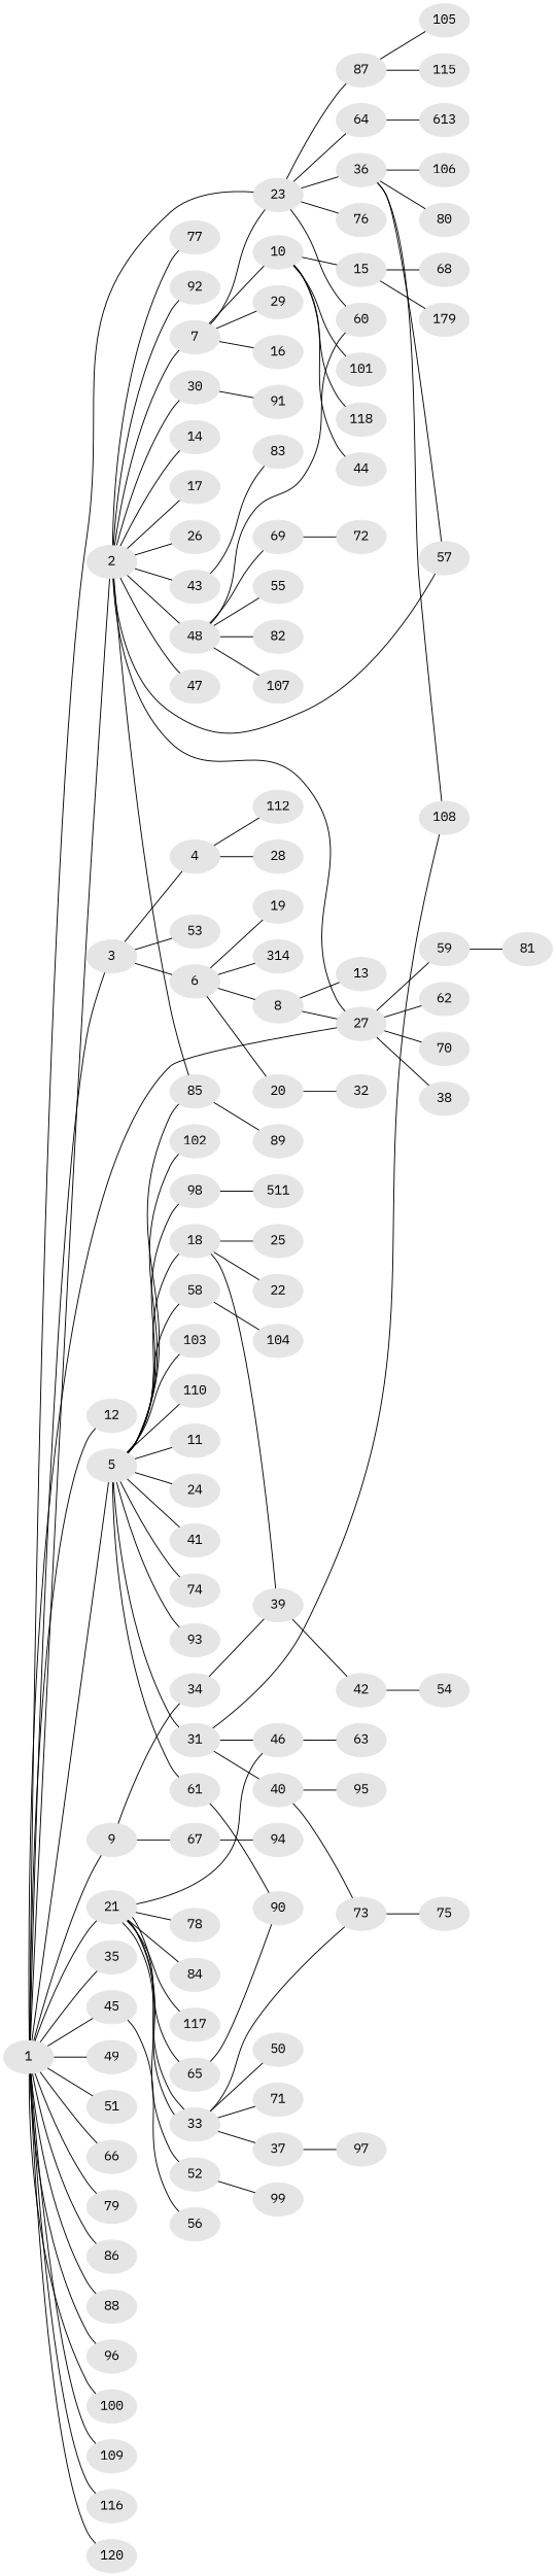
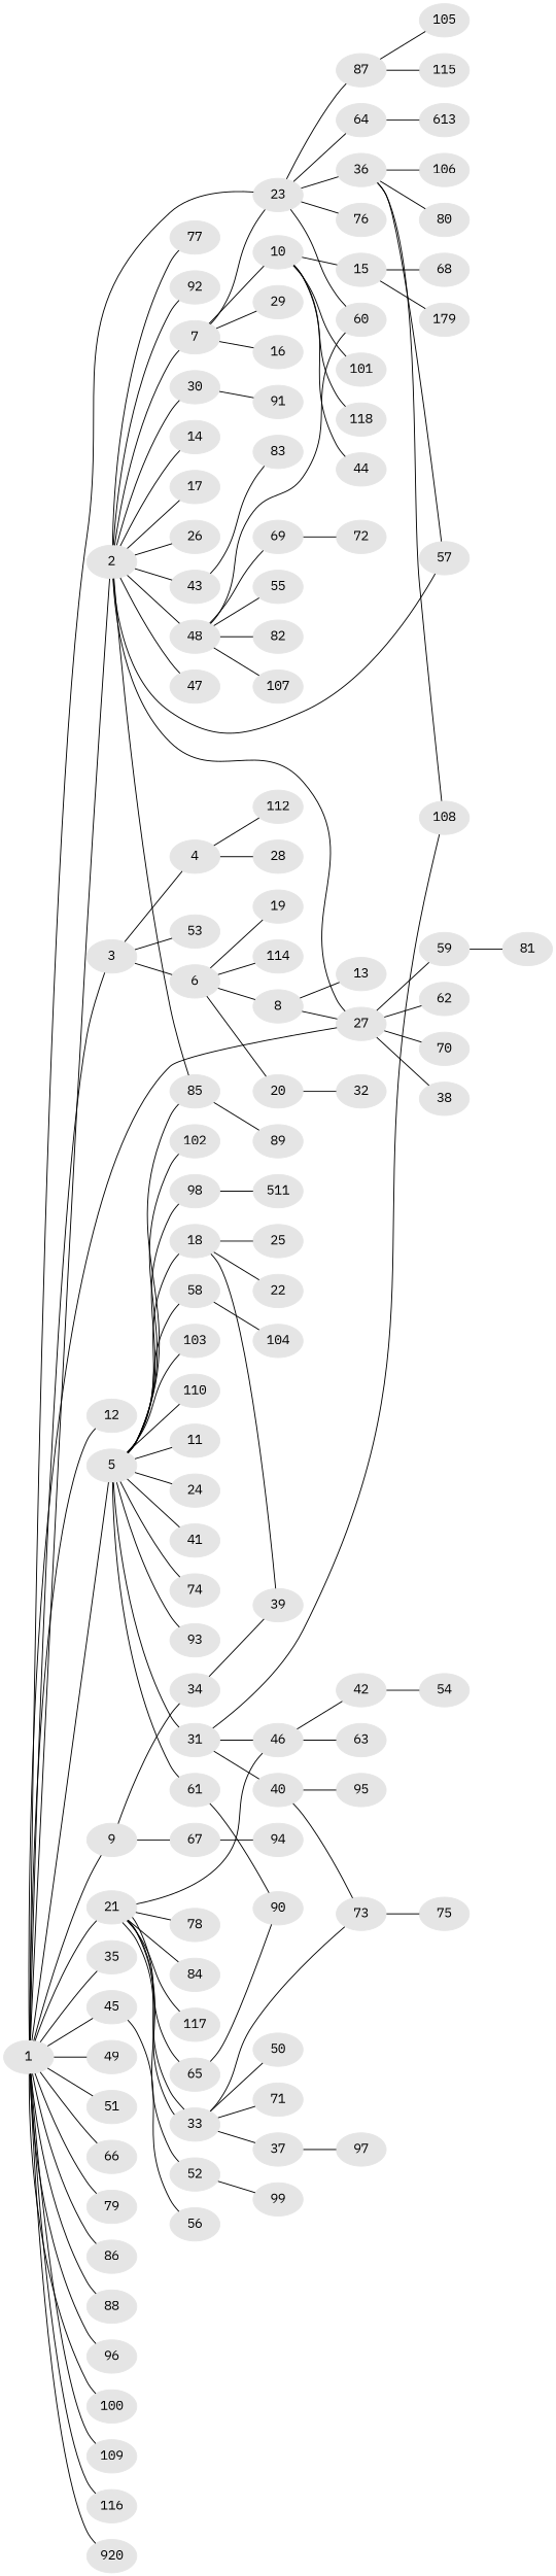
  graph {
    fontname="IBM Plex Mono"
    rankdir=LR
    node [color=gray90 fontname="IBM Plex Mono" style=filled]
    edge [fontname="IBM Plex Mono"]
    1
    2
    3
    5
    9
    12
    21
    23
    27
    35
    45
    49
    51
    66
    79
    86
    88
    96
    100
    109
    116
-   120
+   120 [label=920]
    7
    14
    17
    26
    30
    43
    47
    48
    57
    77
    85
    92
    4
    6
    53
    11
    18
    24
    31
    41
    58
    61
    74
    93
    98
    102
    103
    110
    34
    67
    33
    46
    52
    65
    78
    84
    117
    36
    60
    64
    76
    87
    38
    59
    62
    70
    56
    10
    16
    29
    91
    83
    55
    69
    82
    107
    89
    28
    112
    8
    19
    20
-   114 [label=314]
+   114
    22
    25
    39
    40
    108
    104
    90
    n93 [label=511]
    13
    32
    15
    44
    101
    118
    94
    68
    n102 [label=179]
    42
    37
    50
    71
    73
    63
    99
    80
    106
    n112 [label=613]
    105
    115
    81
    95
    97
    75
    54
    72
    1 -- 2
    1 -- 3
    1 -- 5
    1 -- 9
    1 -- 12
    1 -- 21
    1 -- 23
    1 -- 27
    1 -- 35
    1 -- 45
    1 -- 49
    1 -- 51
    1 -- 66
    1 -- 79
    1 -- 86
    1 -- 88
    1 -- 96
    1 -- 100
    1 -- 109
    1 -- 116
    1 -- 120
    2 -- 27
    2 -- 7
    2 -- 14
    2 -- 17
    2 -- 26
    2 -- 30
    2 -- 43
    2 -- 47
    2 -- 48
    2 -- 57
    2 -- 77
    2 -- 85
    2 -- 92
    3 -- 4
    3 -- 6
    3 -- 53
    5 -- 85
    5 -- 11
    5 -- 18
    5 -- 24
    5 -- 31
    5 -- 41
    5 -- 58
    5 -- 61
    5 -- 74
    5 -- 93
    5 -- 98
    5 -- 102
    5 -- 103
    5 -- 110
    9 -- 34
    9 -- 67
    21 -- 33
    21 -- 33
    21 -- 46
    21 -- 52
    21 -- 65
    21 -- 78
    21 -- 84
    21 -- 117
    23 -- 36
    23 -- 60
    23 -- 64
    23 -- 76
    23 -- 87
    27 -- 38
    27 -- 59
    27 -- 62
    27 -- 70
    45 -- 56
    7 -- 23
    7 -- 10
    7 -- 16
    7 -- 29
    30 -- 91
    43 -- 83
    48 -- 60
    48 -- 55
    48 -- 69
    48 -- 82
    48 -- 107
    85 -- 89
    4 -- 28
    4 -- 112
    6 -- 8
    6 -- 19
    6 -- 20
    6 -- 114
    18 -- 22
    18 -- 25
    18 -- 39
    31 -- 46
    31 -- 40
    31 -- 108
    58 -- 104
    61 -- 90
    98 -- n93
    34 -- 39
    67 -- 94
    33 -- 37
    33 -- 50
    33 -- 71
    33 -- 73
    46 -- 63
    52 -- 99
    65 -- 90
    36 -- 57
    36 -- 108
    36 -- 80
    36 -- 106
    64 -- n112
    87 -- 105
    87 -- 115
    59 -- 81
    10 -- 15
    10 -- 44
    10 -- 101
    10 -- 118
    69 -- 72
    8 -- 27
    8 -- 13
    20 -- 32
-   39 -- 42
+   46 -- 42
    40 -- 73
    40 -- 95
    15 -- 68
    15 -- n102
    42 -- 54
    37 -- 97
    73 -- 75
  }
